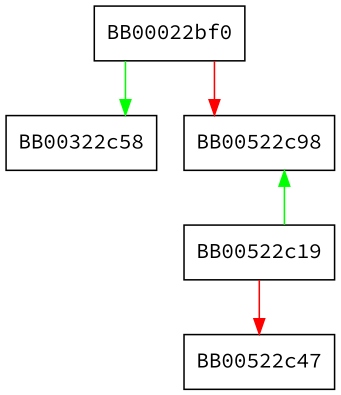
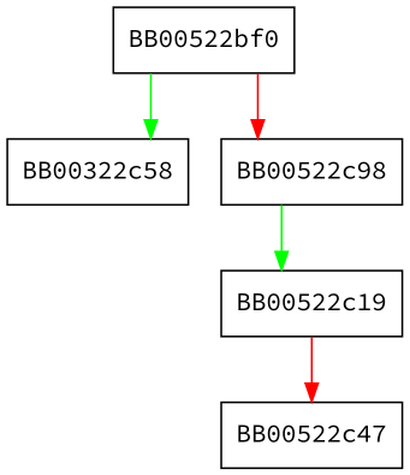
  digraph {
    fontname="Source Code Pro"
    splines=ortho
    node [fontname="Source Code Pro" shape=box]
    edge [color=green fontname="Source Code Pro"]
    n1 [label=BB00322c58]
-   BB00522bf0 [label=BB00022bf0]
+   BB00522bf0
    BB00522c98
    BB00522c19
    BB00522c47
    BB00522bf0 -> n1
    BB00522bf0 -> BB00522c98 [color=red]
-   BB00522c19 -> BB00522c98
+   BB00522c98 -> BB00522c19
    BB00522c19 -> BB00522c47 [color=red]
  }
